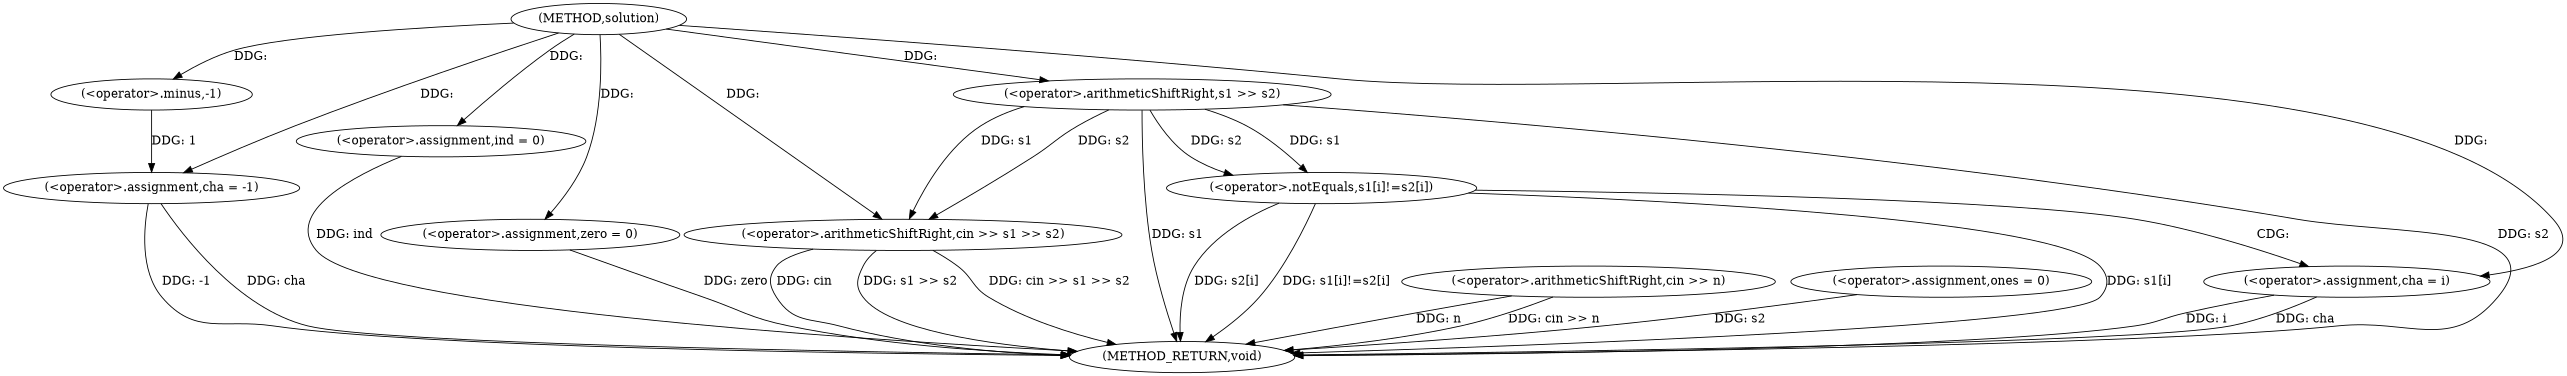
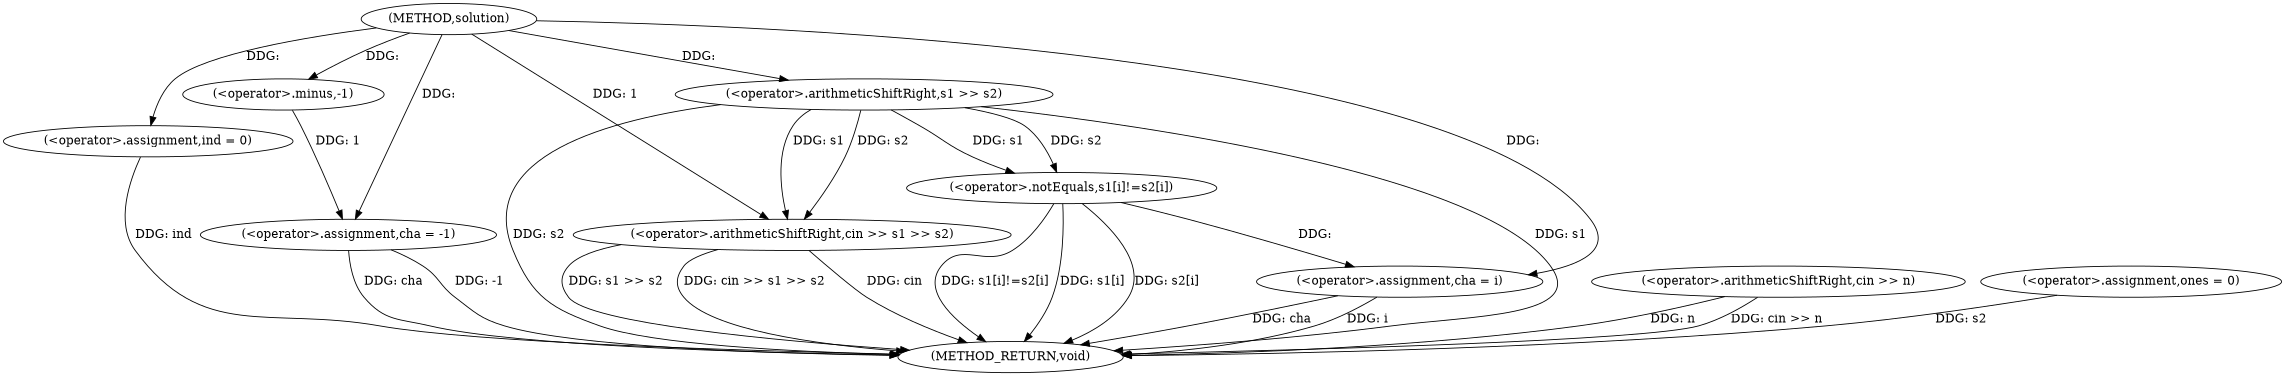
  digraph {
    n1 [label="(METHOD,solution)"]
    n2 [label="(<operator>.arithmeticShiftRight,cin >> s1 >> s2)"]
    n3 [label="(<operator>.assignment,cha = -1)"]
    n4 [label="(<operator>.assignment,ind = 0)"]
-   n5 [label="(<operator>.assignment,zero = 0)"]
    n6 [label="(<operator>.arithmeticShiftRight,s1 >> s2)"]
    n7 [label="(<operator>.minus,-1)"]
    n8 [label="(<operator>.assignment,cha = i)"]
    n9 [label="(<operator>.arithmeticShiftRight,cin >> n)"]
    n10 [label="(METHOD_RETURN,void)"]
    n11 [label="(<operator>.assignment,ones = 0)"]
    n12 [label="(<operator>.notEquals,s1[i]!=s2[i])"]
-   n1 -> n2 [label="DDG: "]
+   n1 -> n2 [label="DDG: 1"]
    n1 -> n3 [label="DDG: "]
    n1 -> n4 [label="DDG: "]
-   n1 -> n5 [label="DDG: "]
    n1 -> n6 [label="DDG: "]
    n1 -> n7 [label="DDG: "]
    n1 -> n8 [label="DDG: "]
    n2 -> n10 [label="DDG: cin"]
    n2 -> n10 [label="DDG: s1 >> s2"]
    n2 -> n10 [label="DDG: cin >> s1 >> s2"]
    n3 -> n10 [label="DDG: cha"]
    n3 -> n10 [label="DDG: -1"]
    n4 -> n10 [label="DDG: ind"]
-   n5 -> n10 [label="DDG: zero"]
    n6 -> n2 [label="DDG: s1"]
    n6 -> n2 [label="DDG: s2"]
    n6 -> n10 [label="DDG: s1"]
    n6 -> n10 [label="DDG: s2"]
    n6 -> n12 [label="DDG: s1"]
    n6 -> n12 [label="DDG: s2"]
    n7 -> n3 [label="DDG: 1"]
    n8 -> n10 [label="DDG: cha"]
    n8 -> n10 [label="DDG: i"]
    n9 -> n10 [label="DDG: n"]
    n9 -> n10 [label="DDG: cin >> n"]
    n11 -> n10 [label="DDG: s2"]
-   n12 -> n8 [label="CDG: "]
+   n12 -> n8 [label="DDG: "]
    n12 -> n10 [label="DDG: s1[i]"]
    n12 -> n10 [label="DDG: s2[i]"]
    n12 -> n10 [label="DDG: s1[i]!=s2[i]"]
  }
